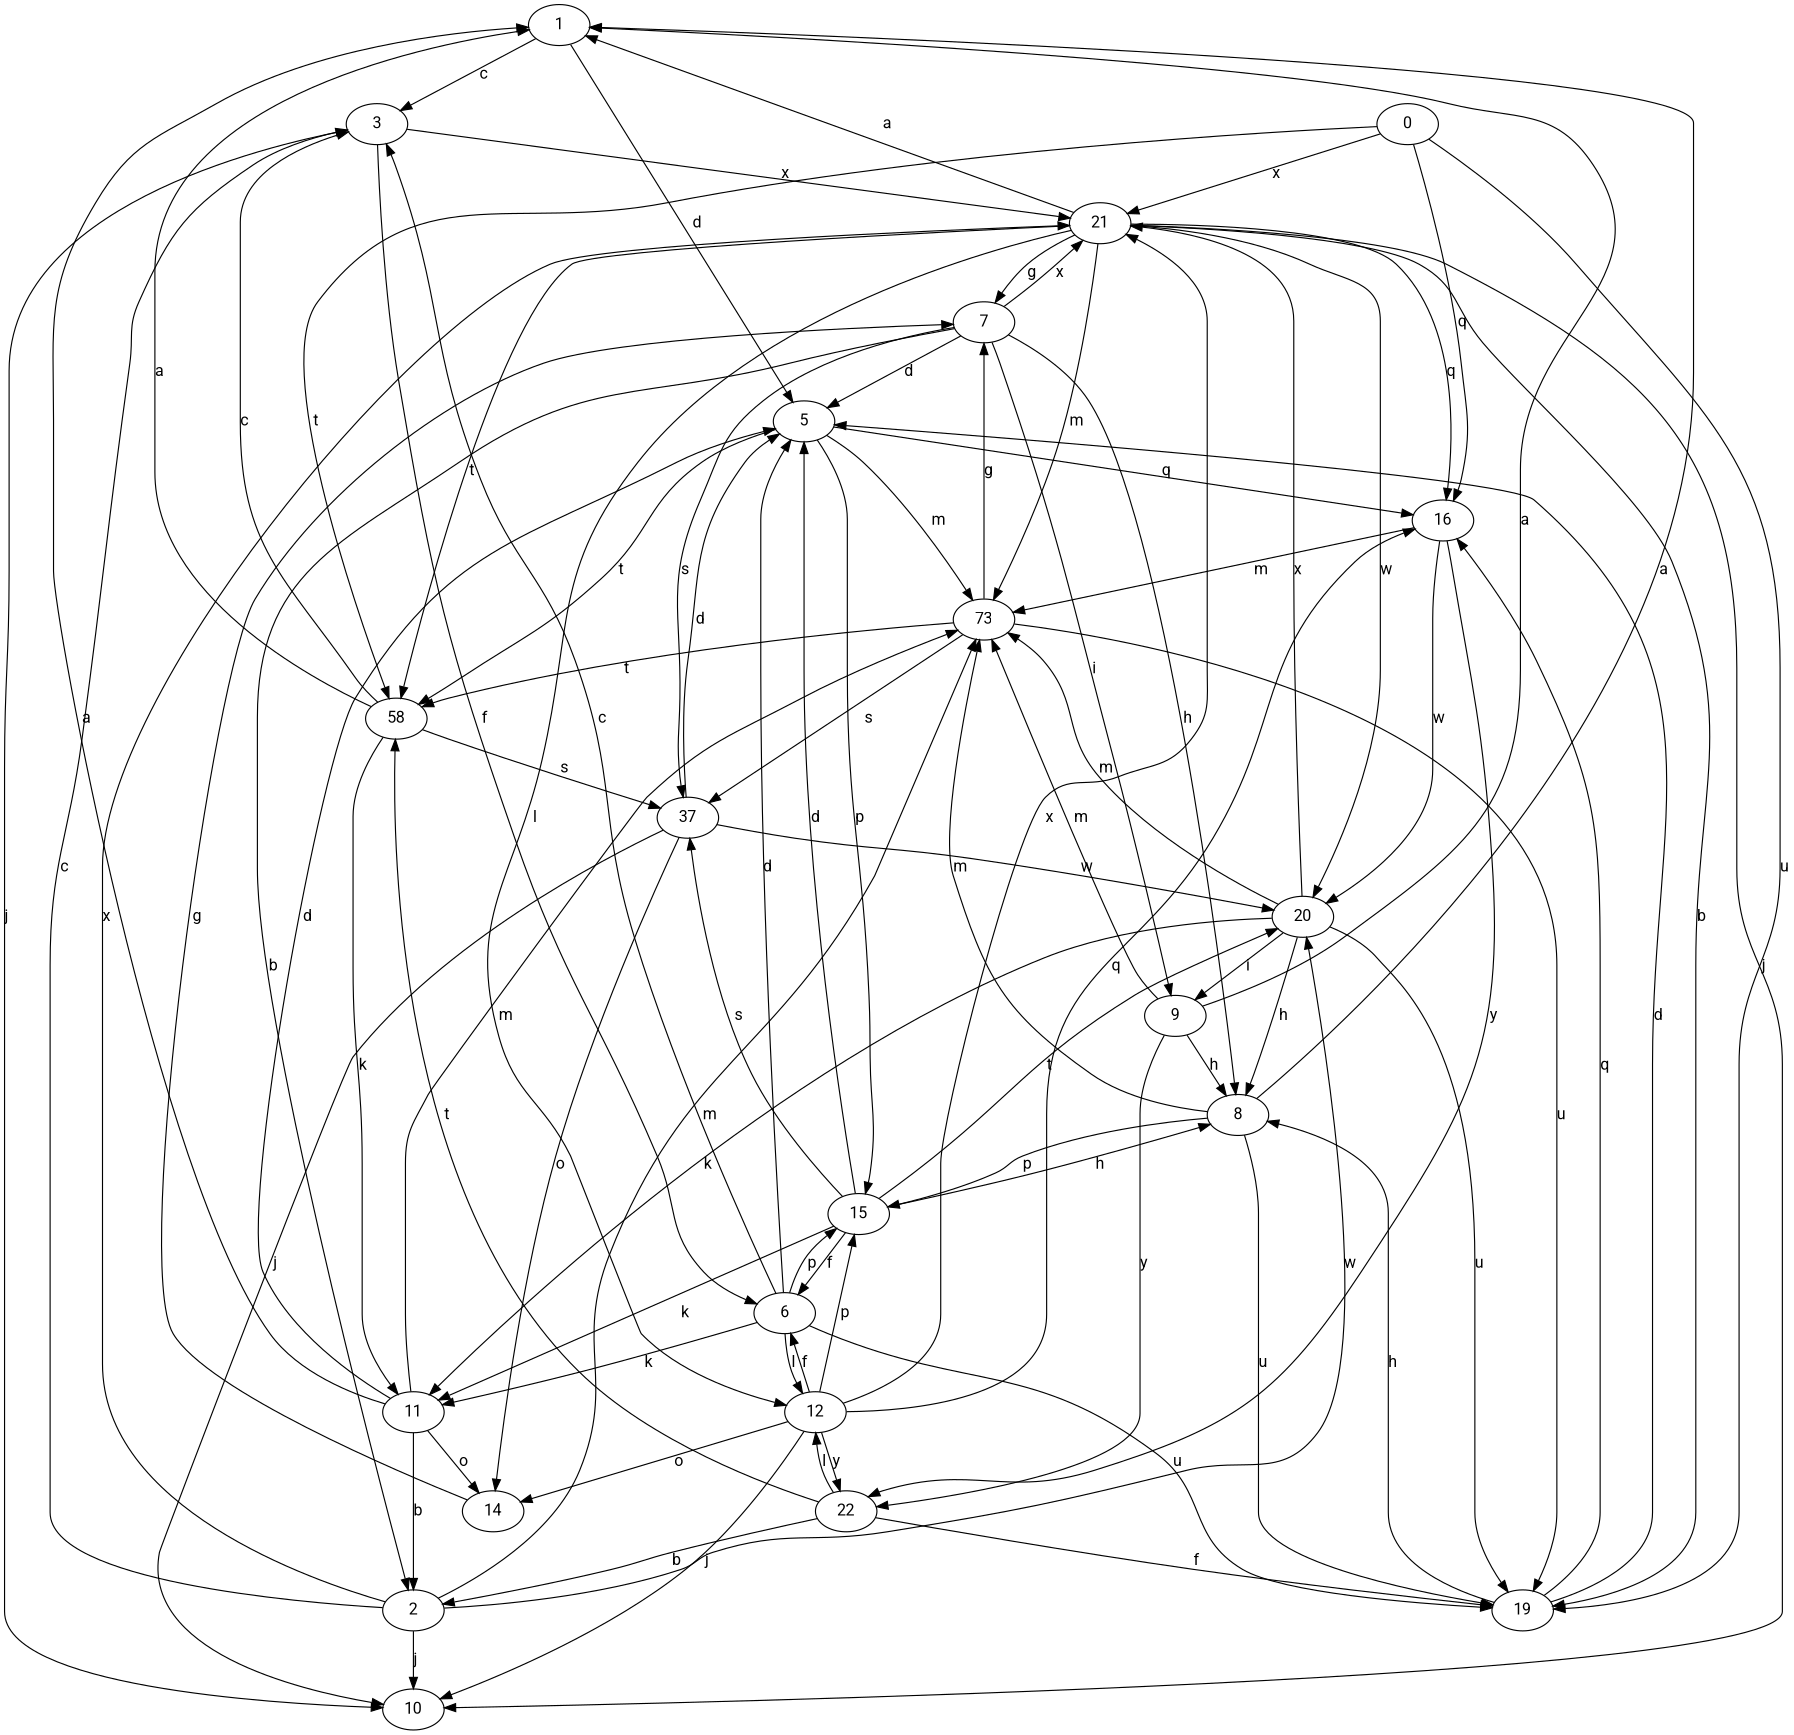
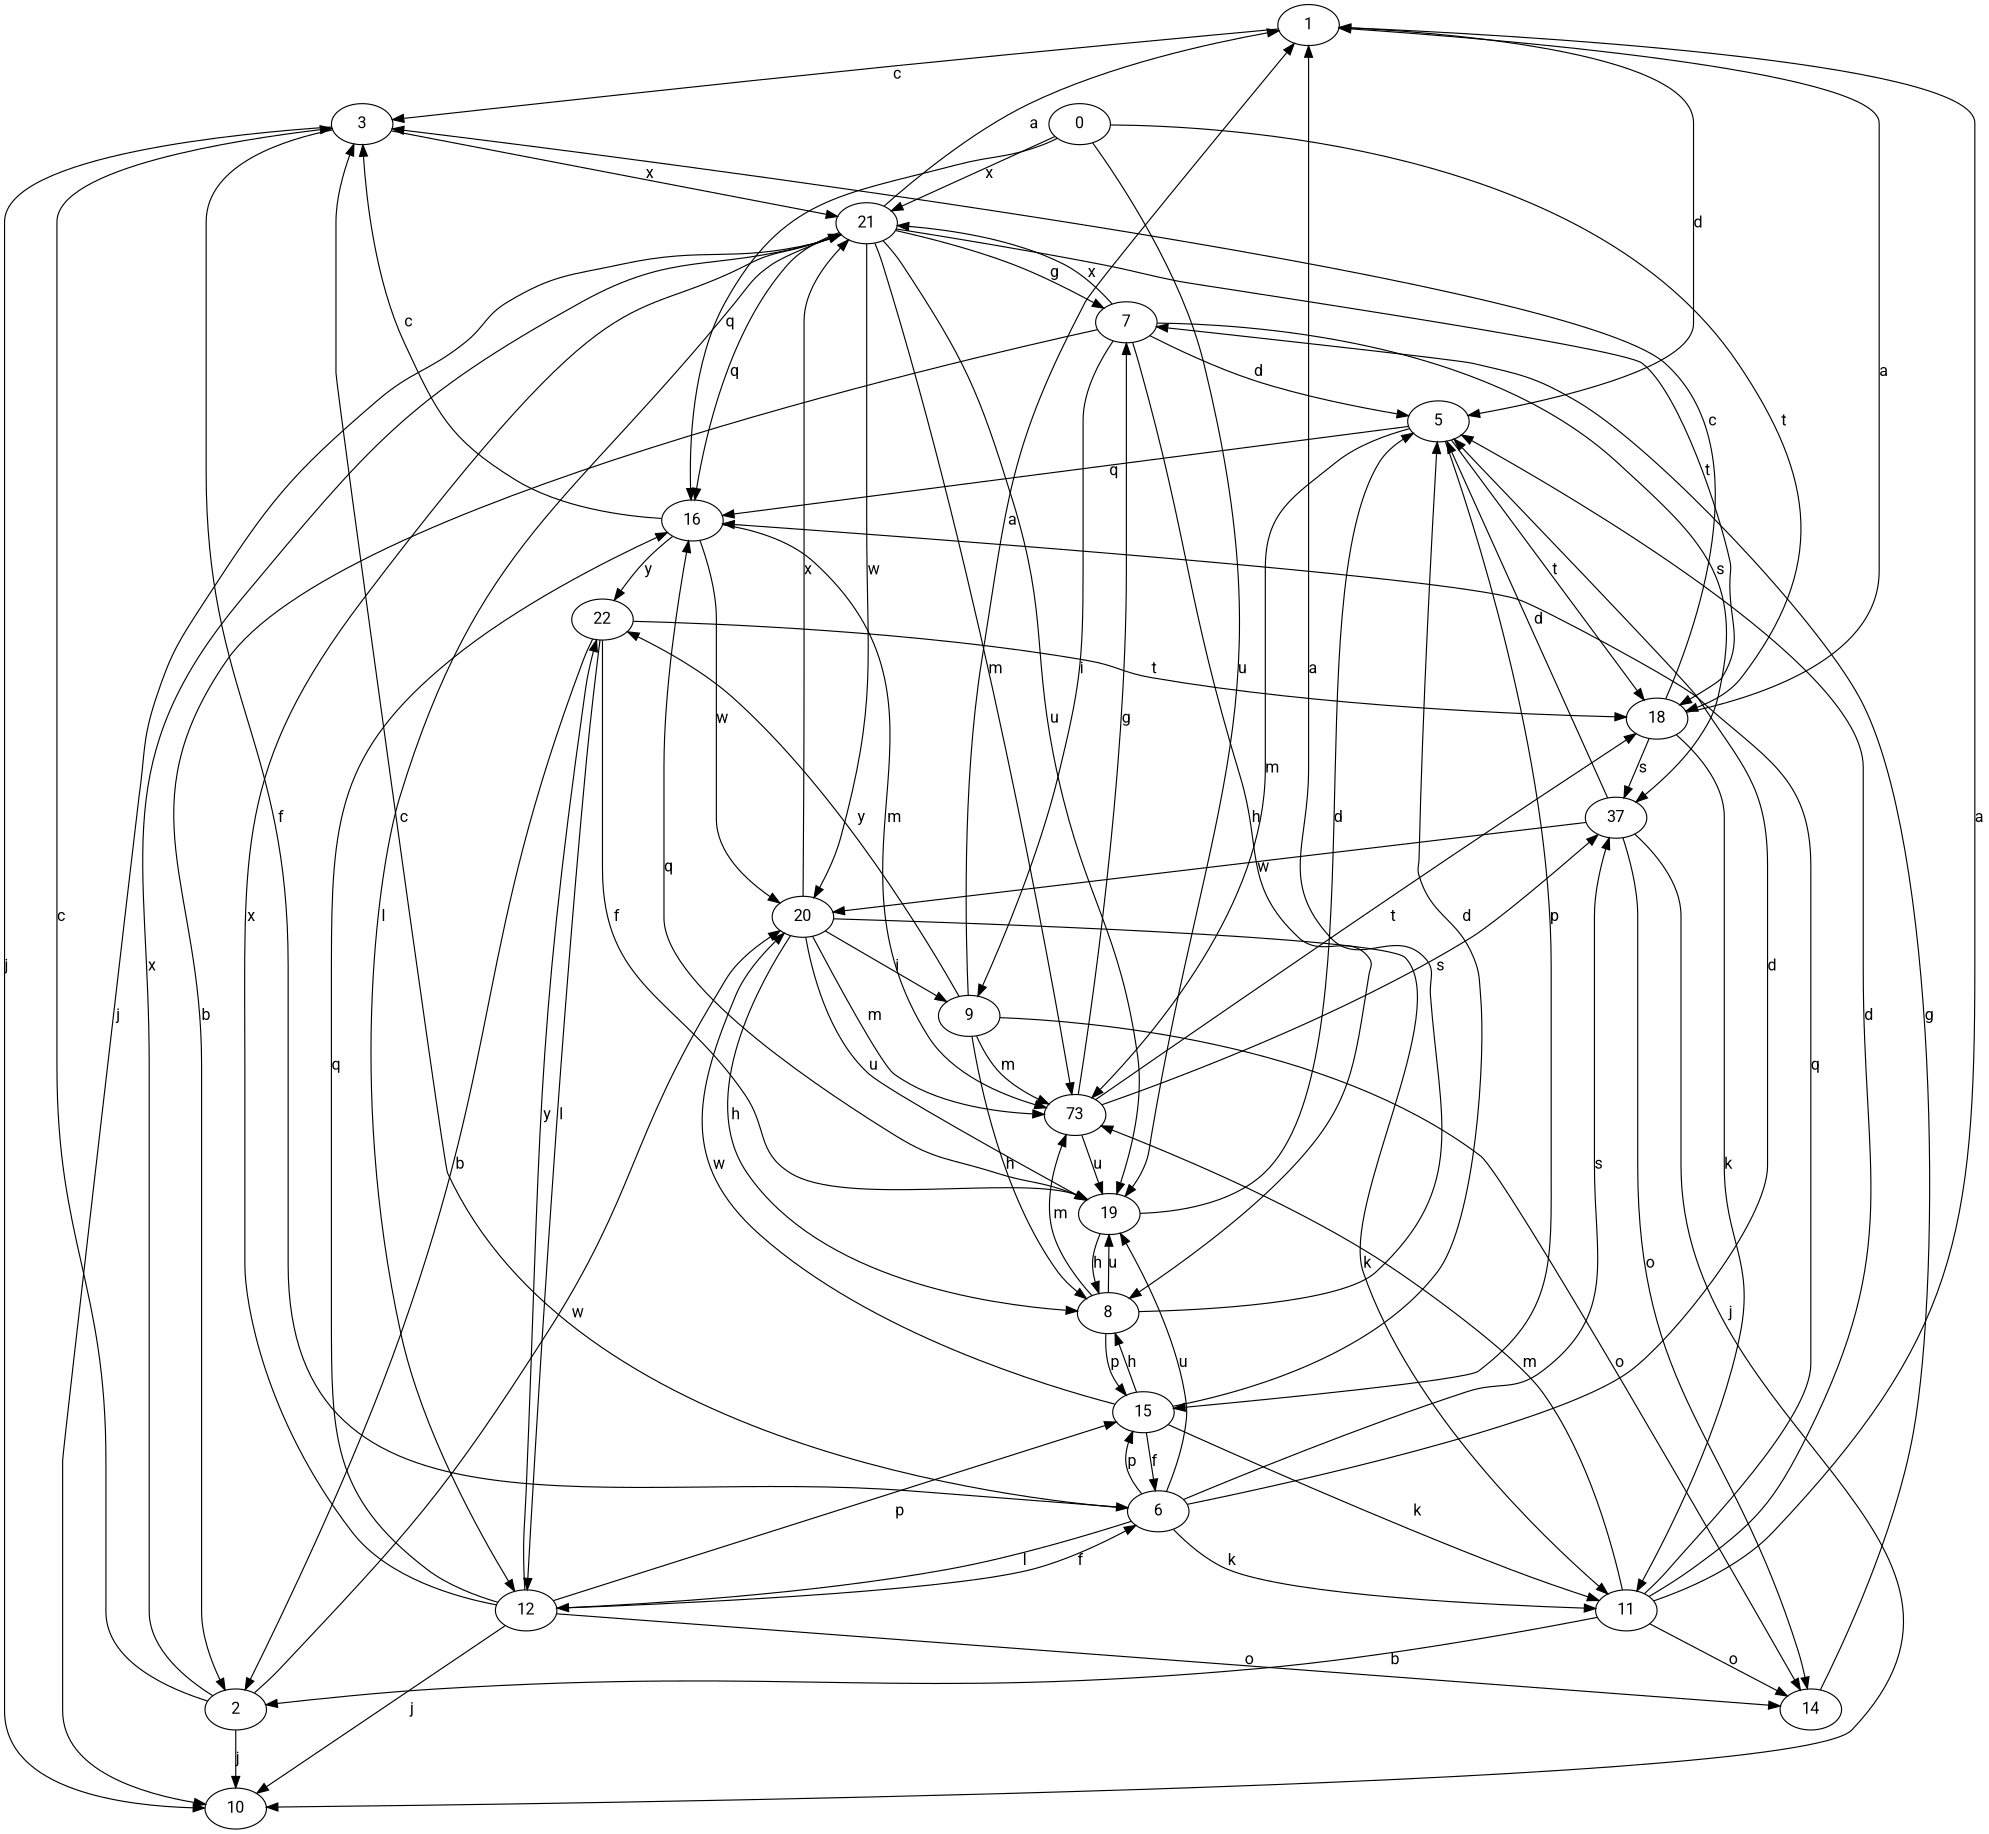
  strict digraph {
    fontname=Roboto
    node [fontname=Roboto]
    edge [fontname=Roboto]
    1
    3
    5
    21
    10
    6
    16
-   18 [label=58]
+   18
    n9 [label=73]
    15
    0
    19
    20
    22
    11
    n16 [label=37]
    8
    12
    7
    2
    9
    14
    1 -> 3 [label=c]
    1 -> 5 [label=d]
    3 -> 21 [label=x]
    3 -> 10 [label=j]
    3 -> 6 [label=f]
    5 -> 16 [label=q]
    5 -> 18 [label=t]
    5 -> n9 [label=m]
    5 -> 15 [label=p]
    21 -> 1 [label=a]
    21 -> 10 [label=j]
    21 -> 16 [label=q]
    21 -> 18 [label=t]
    21 -> n9 [label=m]
-   21 -> 19 [label=b]
+   21 -> 19 [label=u]
    21 -> 20 [label=w]
    21 -> 12 [label=l]
    21 -> 7 [label=g]
    6 -> 3 [label=c]
    6 -> 5 [label=d]
    6 -> 15 [label=p]
    6 -> 19 [label=u]
    6 -> 11 [label=k]
    6 -> 12 [label=l]
+   16 -> 3 [label=c]
    16 -> n9 [label=m]
    16 -> 20 [label=w]
    16 -> 22 [label=y]
    18 -> 1 [label=a]
    18 -> 3 [label=c]
    18 -> 11 [label=k]
    18 -> n16 [label=s]
    n9 -> 18 [label=t]
    n9 -> 19 [label=u]
    n9 -> n16 [label=s]
    n9 -> 7 [label=g]
    15 -> 5 [label=d]
    15 -> 6 [label=f]
-   15 -> 20 [label=t]
+   15 -> 20 [label=w]
    15 -> 11 [label=k]
-   15 -> n16 [label=s]
+   6 -> n16 [label=s]
    15 -> 8 [label=h]
    0 -> 21 [label=x]
    0 -> 16 [label=q]
    0 -> 18 [label=t]
    0 -> 19 [label=u]
    19 -> 5 [label=d]
    19 -> 16 [label=q]
    19 -> 8 [label=h]
    20 -> 21 [label=x]
    20 -> n9 [label=m]
    20 -> 19 [label=u]
    20 -> 11 [label=k]
    20 -> 8 [label=h]
    20 -> 9 [label=i]
    22 -> 18 [label=t]
    22 -> 19 [label=f]
    22 -> 12 [label=l]
    22 -> 2 [label=b]
    11 -> 1 [label=a]
    11 -> 5 [label=d]
+   11 -> 16 [label=q]
    11 -> n9 [label=m]
    11 -> 2 [label=b]
    11 -> 14 [label=o]
    n16 -> 5 [label=d]
    n16 -> 10 [label=j]
    n16 -> 20 [label=w]
    n16 -> 14 [label=o]
    8 -> 1 [label=a]
    8 -> n9 [label=m]
    8 -> 15 [label=p]
    8 -> 19 [label=u]
    12 -> 21 [label=x]
    12 -> 10 [label=j]
    12 -> 6 [label=f]
    12 -> 16 [label=q]
    12 -> 15 [label=p]
    12 -> 22 [label=y]
    12 -> 14 [label=o]
    7 -> 5 [label=d]
    7 -> 21 [label=x]
    7 -> n16 [label=s]
    7 -> 8 [label=h]
    7 -> 2 [label=b]
    7 -> 9 [label=i]
    2 -> 3 [label=c]
    2 -> 21 [label=x]
    2 -> 10 [label=j]
-   2 -> n9 [label=m]
    2 -> 20 [label=w]
    9 -> 1 [label=a]
    9 -> n9 [label=m]
    9 -> 22 [label=y]
    9 -> 8 [label=h]
+   9 -> 14 [label=o]
    14 -> 7 [label=g]
  }
